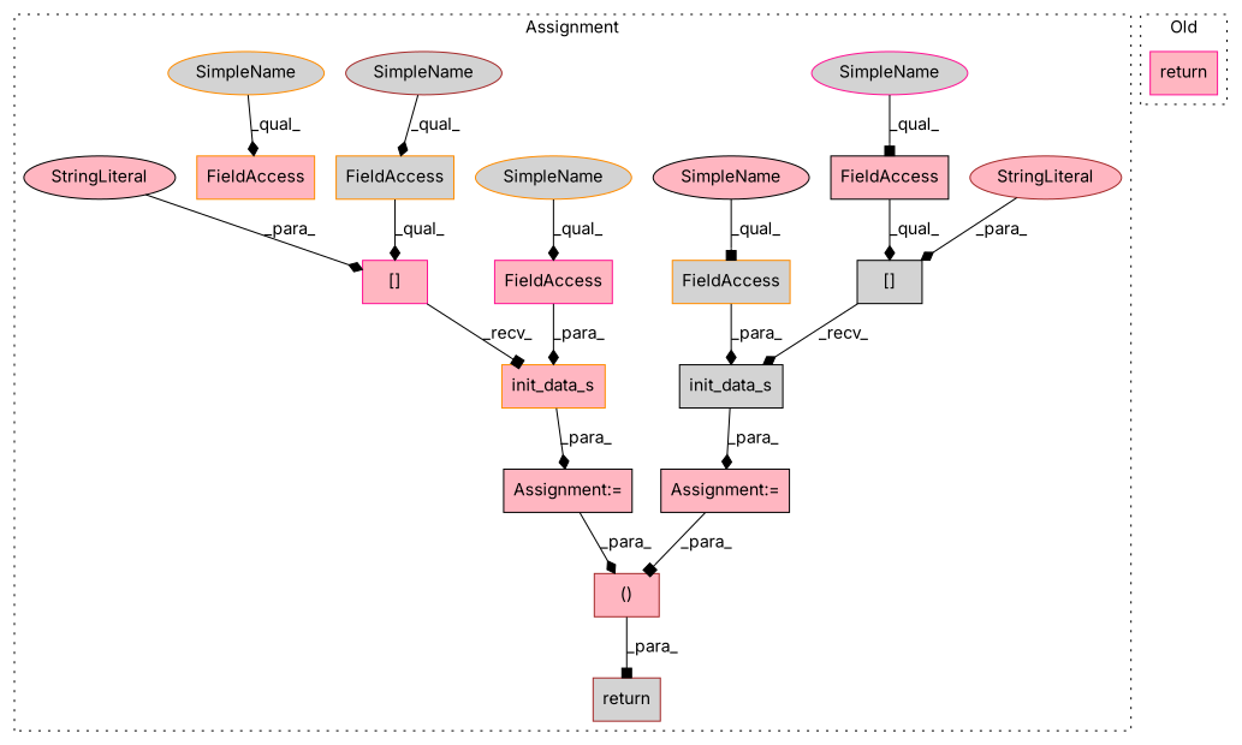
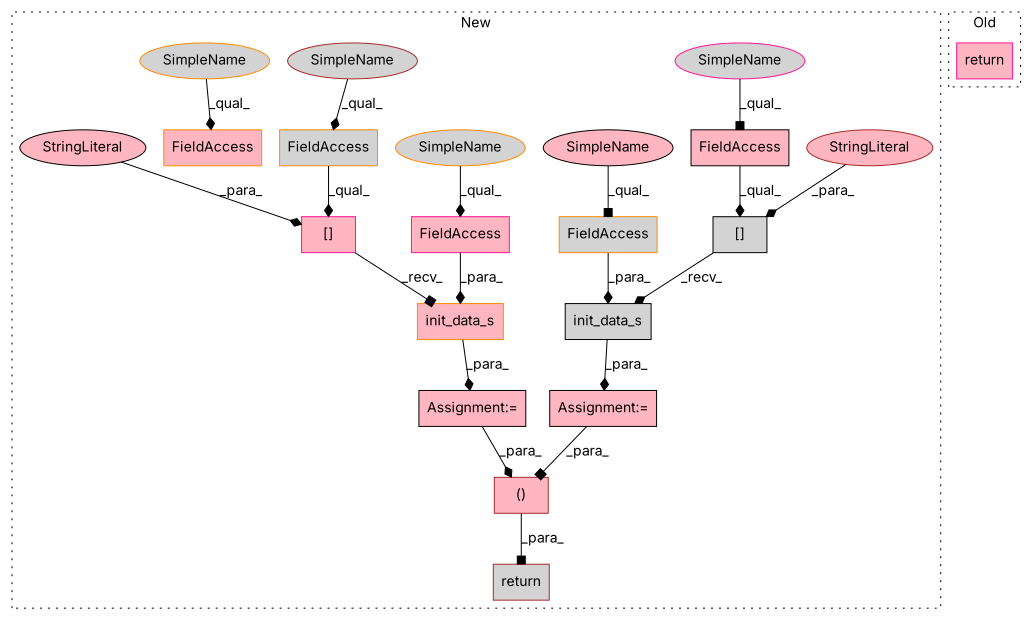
  digraph {
    fontname=Inter
    node [a=22 l=4 s=4151 shape=box style=filled fillcolor=lightpink color=black fontname=Inter]
    edge [arrowhead=diamond fontname=Inter]
    n1 [a=32 l="12,1" label=init_data_s s="4176,4194" fillcolor=lightgrey]
    n2 [a=106 l=47 label="()" s=4506 color=brown]
    n3 [a=2 l="17,1" label="[]" s="4151,4174" fillcolor=lightgrey]
    n4 [l=16 label=FieldAccess]
    n5 [a=45 l=6 label=StringLiteral s=4168 shape=ellipse color=brown]
    n6 [l=6 label=FieldAccess s=4188 fillcolor=lightgrey color=darkorange]
    n7 [a=32 l="12,1" label=init_data_s s="4060,4078" color=darkorange]
    n8 [a=2 l="17,1" label="[]" s="4033,4058" color=deeppink]
    n9 [l=16 label=FieldAccess s=4033 fillcolor=lightgrey color=darkorange]
    n10 [l=6 label=FieldAccess s=4072 color=deeppink]
    n11 [a=7 l=1 label="Assignment:=" s=4032]
    n12 [a=7 l=1 label="Assignment:=" s=4150]
    n13 [a=45 l=8 label=StringLiteral s=4050 shape=ellipse]
    n14 [a=41 l=12 label=return s=4494 fillcolor=lightgrey color=brown]
    n15 [l=16 label=FieldAccess s=4093 color=darkorange]
    n16 [a=42 label=SimpleName shape=ellipse fillcolor=lightgrey color=deeppink]
    n17 [a=42 label=SimpleName s=4033 shape=ellipse fillcolor=lightgrey color=brown]
    n18 [a=42 label=SimpleName s=4188 shape=ellipse]
    n19 [a=42 label=SimpleName s=4093 shape=ellipse fillcolor=lightgrey color=darkorange]
    n20 [a=42 label=SimpleName s=4072 shape=ellipse fillcolor=lightgrey color=darkorange]
    n21 [a=41 l=12 label=return s=3771 color=deeppink]
    subgraph cluster_1 {
-     label=Assignment
+     label=New
      style=dotted
      n1
      n2
      n3
      n4
      n5
      n6
      n7
      n8
      n9
      n10
      n11
      n12
      n13
      n14
      n15
      n16
      n17
      n18
      n19
      n20
    }
    subgraph cluster_2 {
      label=Old
      style=dotted
      n21
    }
    n1 -> n12 [label=_para_]
    n2 -> n14 [label=_para_ arrowhead=box]
    n3 -> n1 [label=_recv_]
    n4 -> n3 [label=_qual_]
    n5 -> n3 [label=_para_]
    n6 -> n1 [label=_para_]
    n7 -> n11 [label=_para_]
    n8 -> n7 [label=_recv_ arrowhead=box]
    n9 -> n8 [label=_qual_]
    n10 -> n7 [label=_para_]
    n11 -> n2 [label=_para_]
    n12 -> n2 [label=_para_ arrowhead=box]
    n13 -> n8 [label=_para_]
    n16 -> n4 [label=_qual_ arrowhead=box]
    n17 -> n9 [label=_qual_]
    n18 -> n6 [label=_qual_ arrowhead=box]
    n19 -> n15 [label=_qual_]
    n20 -> n10 [label=_qual_]
  }
